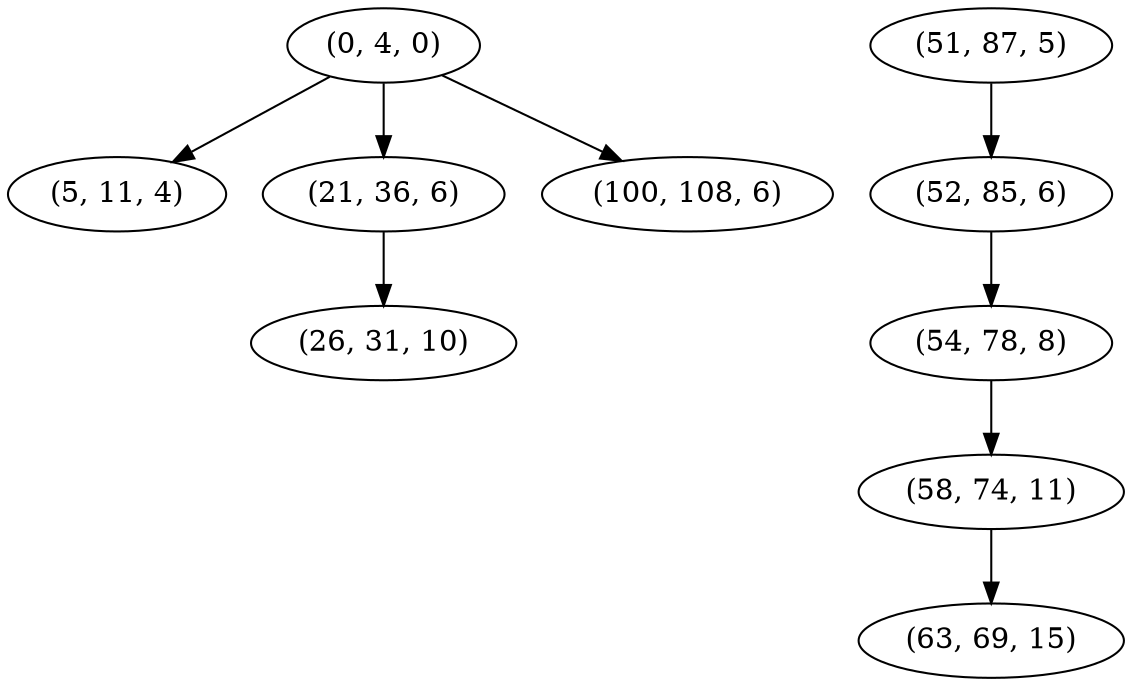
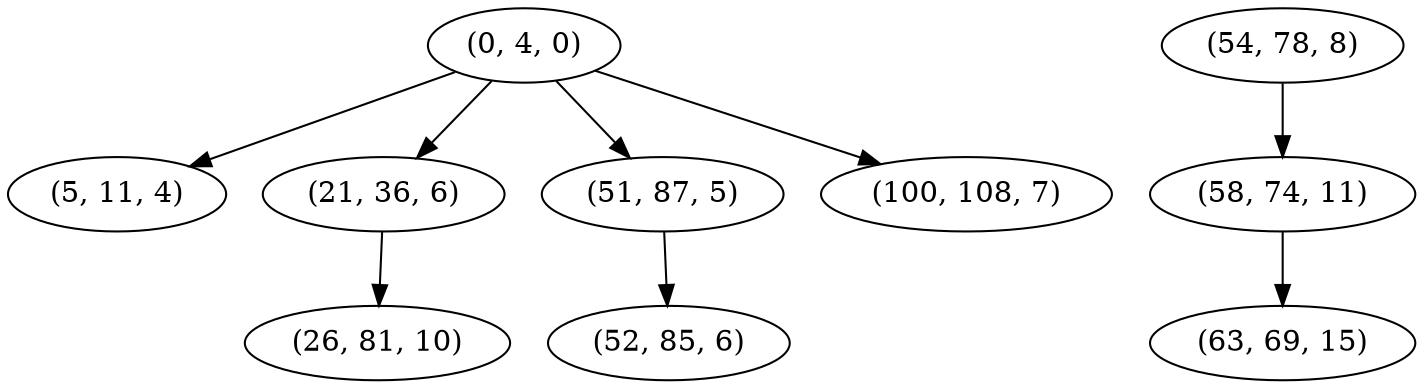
  digraph {
    n1 [label="(0, 4, 0)"]
    "(5, 11, 4)"
    "(21, 36, 6)"
    "(51, 87, 5)"
-   "(100, 108, 6)"
-   "(26, 31, 10)"
+   "(100, 108, 6)" [label="(100, 108, 7)"]
+   "(26, 31, 10)" [label="(26, 81, 10)"]
    "(52, 85, 6)"
    "(54, 78, 8)"
    "(58, 74, 11)"
    "(63, 69, 15)"
    n1 -> "(5, 11, 4)"
    n1 -> "(21, 36, 6)"
+   n1 -> "(51, 87, 5)"
    n1 -> "(100, 108, 6)"
    "(21, 36, 6)" -> "(26, 31, 10)"
    "(51, 87, 5)" -> "(52, 85, 6)"
-   "(52, 85, 6)" -> "(54, 78, 8)"
    "(54, 78, 8)" -> "(58, 74, 11)"
    "(58, 74, 11)" -> "(63, 69, 15)"
  }
